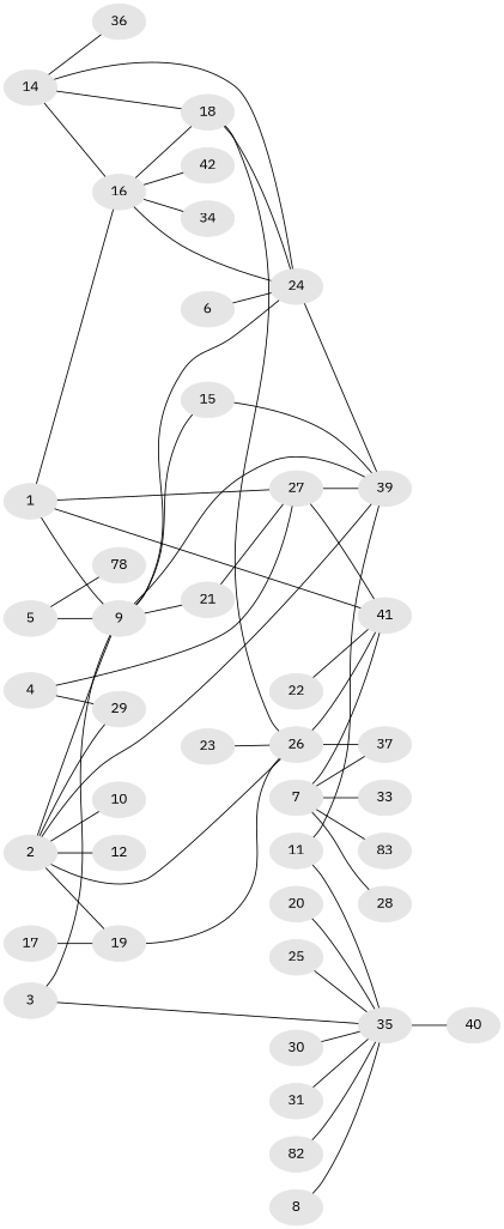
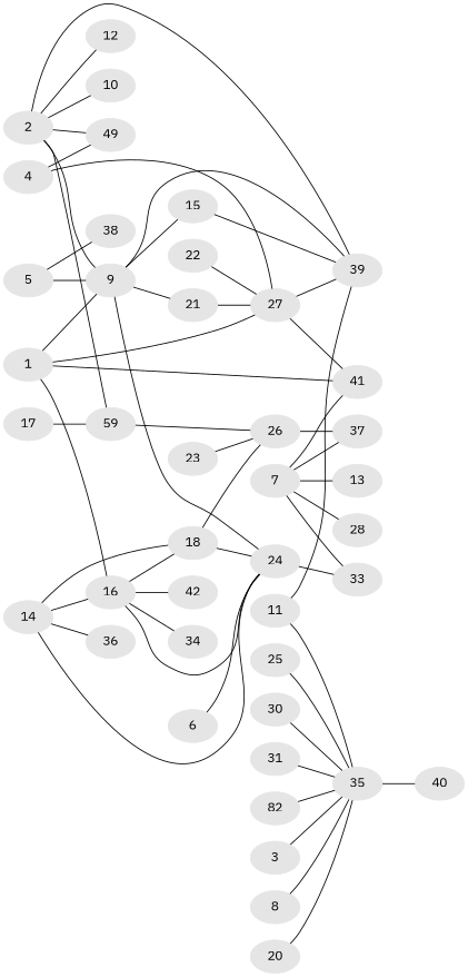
  graph {
    fontname="IBM Plex Sans"
    rankdir=LR
    node [color=gray90 fontname="IBM Plex Sans" style=filled]
    edge [fontname="IBM Plex Sans" weight=1.0]
    1
    9
    16
    27
    41
    39
    24
    15
    21
    18
    34
    42
    2
    10
    12
-   19
+   19 [label=59]
    26
-   29
+   29 [label=49]
    37
    3
    35
    40
    4
    5
-   38 [label=78]
+   38
    6
    7
-   13 [label=83]
+   13
    28
    33
    8
    11
    14
    36
    17
    20
    22
    23
    25
    30
    31
    n42 [label=82]
    1 -- 9
    1 -- 16
    1 -- 27 [weight=2.0]
    1 -- 41 [weight=2.0]
    9 -- 39
    9 -- 24
    9 -- 15
    9 -- 21
    16 -- 24
    16 -- 18
    16 -- 34
    16 -- 42
    27 -- 41
    27 -- 39
-   24 -- 39
+   24 -- 33
    15 -- 39
    21 -- 27
    18 -- 24
    18 -- 26
    2 -- 9
    2 -- 39
    2 -- 10
    2 -- 12
    2 -- 19 [weight=2.0]
-   2 -- 26 [weight=2.0]
    2 -- 29
    19 -- 26
-   26 -- 41
    26 -- 37
-   3 -- 9
    3 -- 35
    35 -- 40
    4 -- 27
    4 -- 29
    5 -- 9 [weight=3.0]
    5 -- 38
    6 -- 24
    7 -- 41
    7 -- 37
    7 -- 13
    7 -- 28
    7 -- 33
    8 -- 35
    11 -- 39 [weight=2.0]
    11 -- 35
    14 -- 16
    14 -- 24
    14 -- 18
    14 -- 36
    17 -- 19
    20 -- 35
-   22 -- 41
+   22 -- 27
    23 -- 26
    25 -- 35
    30 -- 35
    31 -- 35
    n42 -- 35
  }
